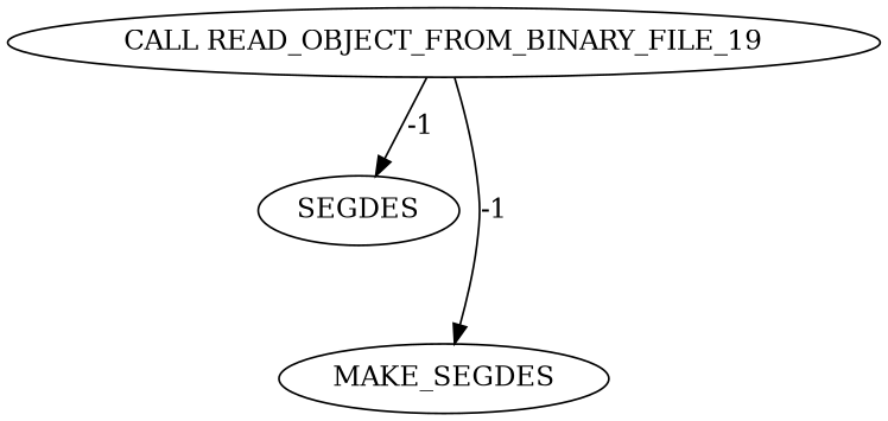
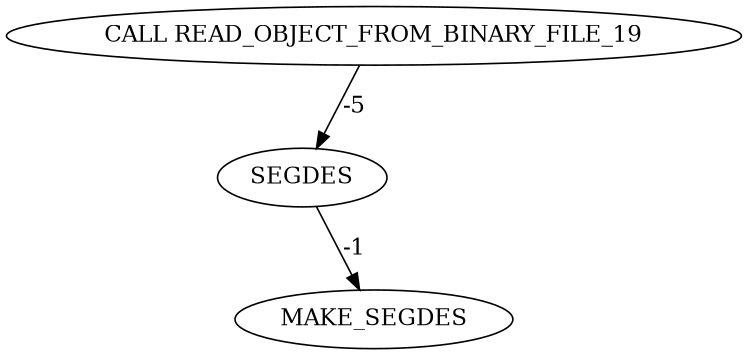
  digraph {
    node [cost=0]
    edge [cost=-1]
    n1 [label="CALL READ_OBJECT_FROM_BINARY_FILE_19"]
    n2 [label=SEGDES]
    n3 [cost=43 label=MAKE_SEGDES]
-   n1 -> n2 [label=-1]
-   n1 -> n3 [label=-1]
+   n1 -> n2 [label=-5]
+   n2 -> n3 [label=-1]
  }
